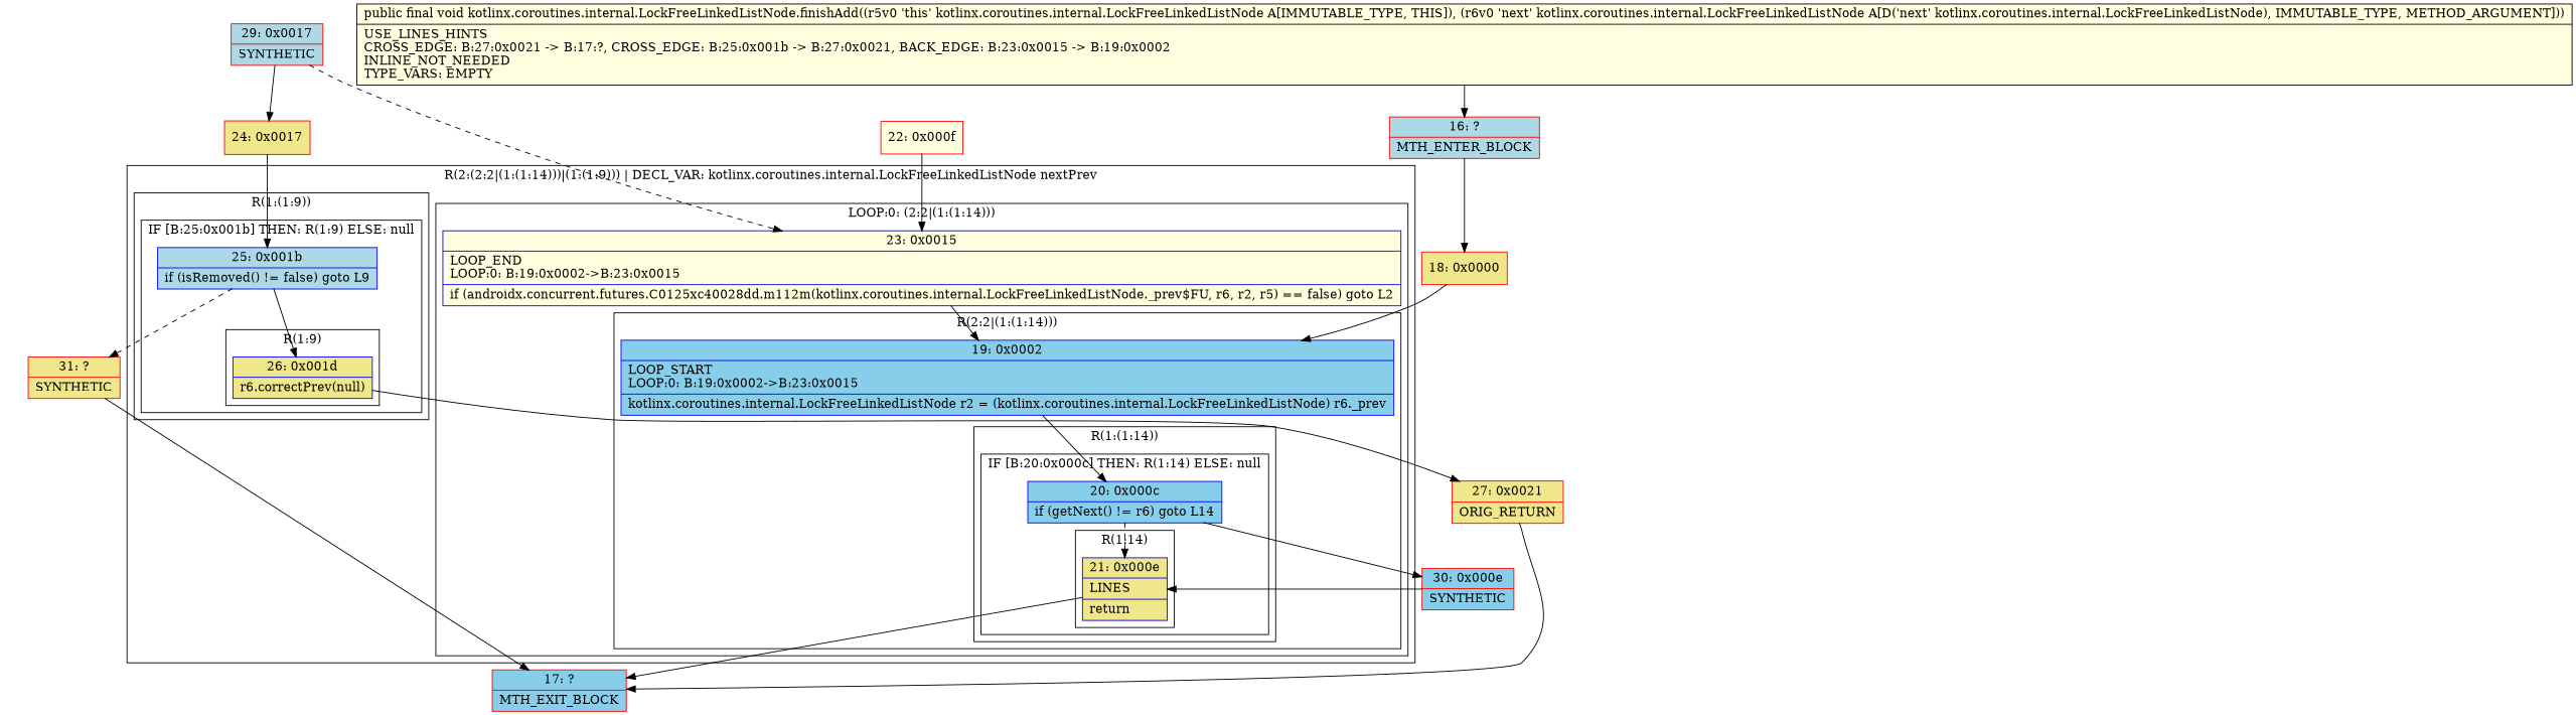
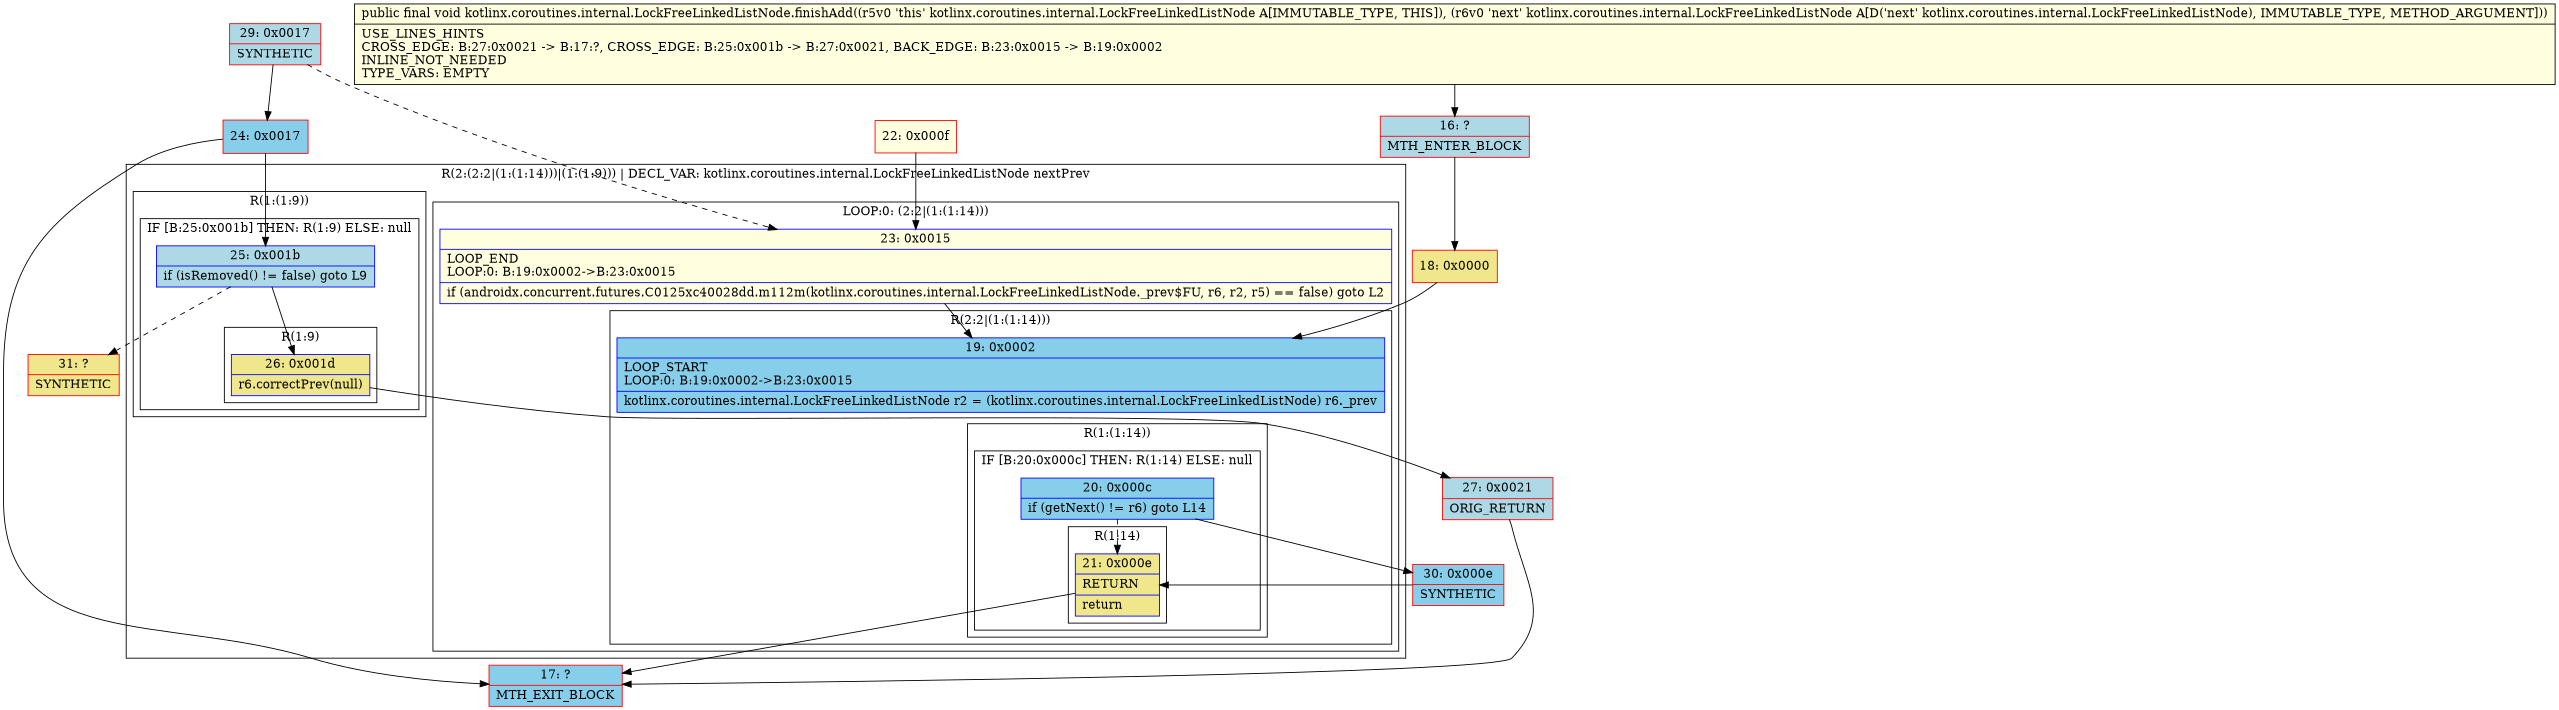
  digraph {
    node [color=red fillcolor=khaki shape=record style=filled]
-   n1 [color=blue label="{21\:\ 0x000e|LINES\l|return\l}"]
+   n1 [color=blue label="{21\:\ 0x000e|RETURN\l|return\l}"]
    n2 [color=blue fillcolor=skyblue label="{20\:\ 0x000c|if (getNext() != r6) goto L14\l}"]
    n3 [color=blue fillcolor=skyblue label="{19\:\ 0x0002|LOOP_START\lLOOP:0: B:19:0x0002\-\>B:23:0x0015\l|kotlinx.coroutines.internal.LockFreeLinkedListNode r2 = (kotlinx.coroutines.internal.LockFreeLinkedListNode) r6._prev\l}"]
    n4 [color=blue fillcolor=lightyellow label="{23\:\ 0x0015|LOOP_END\lLOOP:0: B:19:0x0002\-\>B:23:0x0015\l|if (androidx.concurrent.futures.C0125xc40028dd.m112m(kotlinx.coroutines.internal.LockFreeLinkedListNode._prev$FU, r6, r2, r5) == false) goto L2\l}"]
    n5 [color=blue label="{26\:\ 0x001d|r6.correctPrev(null)\l}"]
    n6 [color=blue fillcolor=lightblue label="{25\:\ 0x001b|if (isRemoved() != false) goto L9\l}"]
    n7 [fillcolor=skyblue label="{17\:\ ?|MTH_EXIT_BLOCK\l}"]
    n8 [fillcolor=skyblue label="{30\:\ 0x000e|SYNTHETIC\l}"]
-   n9 [label="{27\:\ 0x0021|ORIG_RETURN\l}"]
+   n9 [fillcolor=lightblue label="{27\:\ 0x0021|ORIG_RETURN\l}"]
    n10 [label="{31\:\ ?|SYNTHETIC\l}"]
    n11 [fillcolor=lightblue label="{29\:\ 0x0017|SYNTHETIC\l}"]
-   n12 [label="{24\:\ 0x0017}"]
+   n12 [fillcolor=skyblue label="{24\:\ 0x0017}"]
    n13 [fillcolor=lightyellow label="{22\:\ 0x000f}"]
    n14 [fillcolor=lightblue label="{16\:\ ?|MTH_ENTER_BLOCK\l}"]
    n15 [label="{18\:\ 0x0000}"]
    n16 [fillcolor=lightyellow label="{public final void kotlinx.coroutines.internal.LockFreeLinkedListNode.finishAdd((r5v0 'this' kotlinx.coroutines.internal.LockFreeLinkedListNode A[IMMUTABLE_TYPE, THIS]), (r6v0 'next' kotlinx.coroutines.internal.LockFreeLinkedListNode A[D('next' kotlinx.coroutines.internal.LockFreeLinkedListNode), IMMUTABLE_TYPE, METHOD_ARGUMENT]))  | USE_LINES_HINTS\lCROSS_EDGE: B:27:0x0021 \-\> B:17:?, CROSS_EDGE: B:25:0x001b \-\> B:27:0x0021, BACK_EDGE: B:23:0x0015 \-\> B:19:0x0002\lINLINE_NOT_NEEDED\lTYPE_VARS: EMPTY\l}" color=""]
    subgraph cluster_1 {
      label="R(2:(2:2|(1:(1:14)))|(1:(1:9))) | DECL_VAR: kotlinx.coroutines.internal.LockFreeLinkedListNode nextPrev\l"
      subgraph cluster_2 {
        label="LOOP:0: (2:2|(1:(1:14)))"
        n4
        subgraph cluster_3 {
          label="R(2:2|(1:(1:14)))"
          n3
          subgraph cluster_4 {
            label="R(1:(1:14))"
            subgraph cluster_5 {
              label="IF [B:20:0x000c] THEN: R(1:14) ELSE: null"
              n2
              subgraph cluster_6 {
                label="R(1:14)"
                n1
              }
            }
          }
        }
      }
      subgraph cluster_7 {
        label="R(1:(1:9))"
        subgraph cluster_8 {
          label="IF [B:25:0x001b] THEN: R(1:9) ELSE: null"
          n6
          subgraph cluster_9 {
            label="R(1:9)"
            n5
          }
        }
      }
    }
    n1 -> n7
    n2 -> n1 [style=dashed]
    n2 -> n8
-   n3 -> n2
    n4 -> n3
    n5 -> n9
    n6 -> n5
    n6 -> n10 [style=dashed]
    n8 -> n1
    n9 -> n7
-   n10 -> n7
+   n12 -> n7
    n11 -> n4 [style=dashed]
    n11 -> n12
    n12 -> n6
    n13 -> n4
    n14 -> n15
    n15 -> n3
    n16 -> n14
  }
